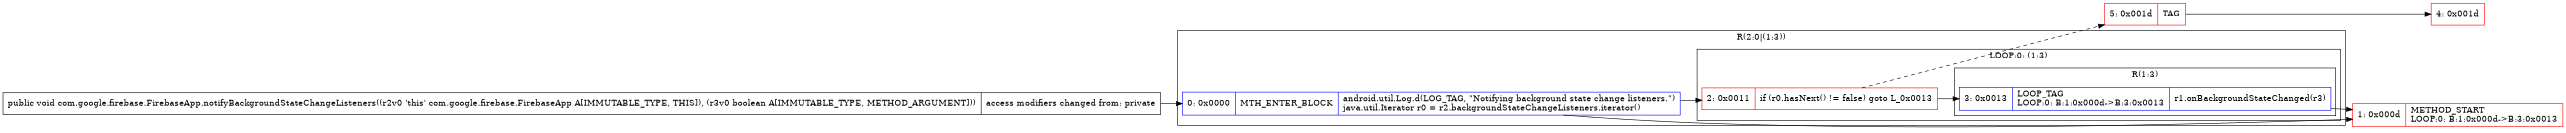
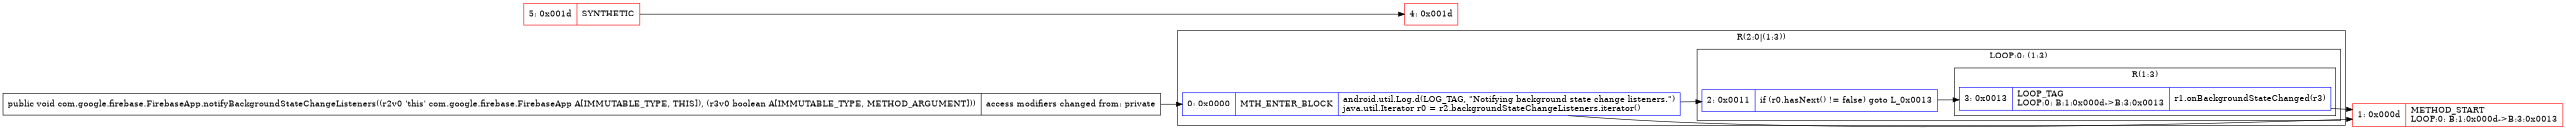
  digraph {
    rankdir=LR
    node [color=blue shape=record]
    n1 [label="{3\:\ 0x0013|LOOP_TAG\lLOOP:0: B:1:0x000d\-\>B:3:0x0013\l|r1.onBackgroundStateChanged(r3)\l}"]
-   n2 [color=red label="{2\:\ 0x0011|if (r0.hasNext() != false) goto L_0x0013\l}"]
+   n2 [label="{2\:\ 0x0011|if (r0.hasNext() != false) goto L_0x0013\l}"]
    n3 [label="{0\:\ 0x0000|MTH_ENTER_BLOCK\l|android.util.Log.d(LOG_TAG, \"Notifying background state change listeners.\")\ljava.util.Iterator r0 = r2.backgroundStateChangeListeners.iterator()\l}"]
    n4 [color=red label="{1\:\ 0x000d|METHOD_START\lLOOP:0: B:1:0x000d\-\>B:3:0x0013\l}"]
-   n5 [color=red label="{5\:\ 0x001d|TAG\l}"]
+   n5 [color=red label="{5\:\ 0x001d|SYNTHETIC\l}"]
    n6 [color=red label="{4\:\ 0x001d}"]
    n7 [label="{public void com.google.firebase.FirebaseApp.notifyBackgroundStateChangeListeners((r2v0 'this' com.google.firebase.FirebaseApp A[IMMUTABLE_TYPE, THIS]), (r3v0 boolean A[IMMUTABLE_TYPE, METHOD_ARGUMENT]))  | access modifiers changed from: private\l}" color=""]
    subgraph cluster_1 {
      label="R(2:0|(1:3))"
      n3
      subgraph cluster_2 {
        label="LOOP:0: (1:3)"
        n2
        subgraph cluster_3 {
          label="R(1:3)"
          n1
        }
      }
    }
    n1 -> n4
    n2 -> n1
-   n2 -> n5 [style=dashed]
    n3 -> n2
    n3 -> n4
    n5 -> n6
    n7 -> n3
  }
